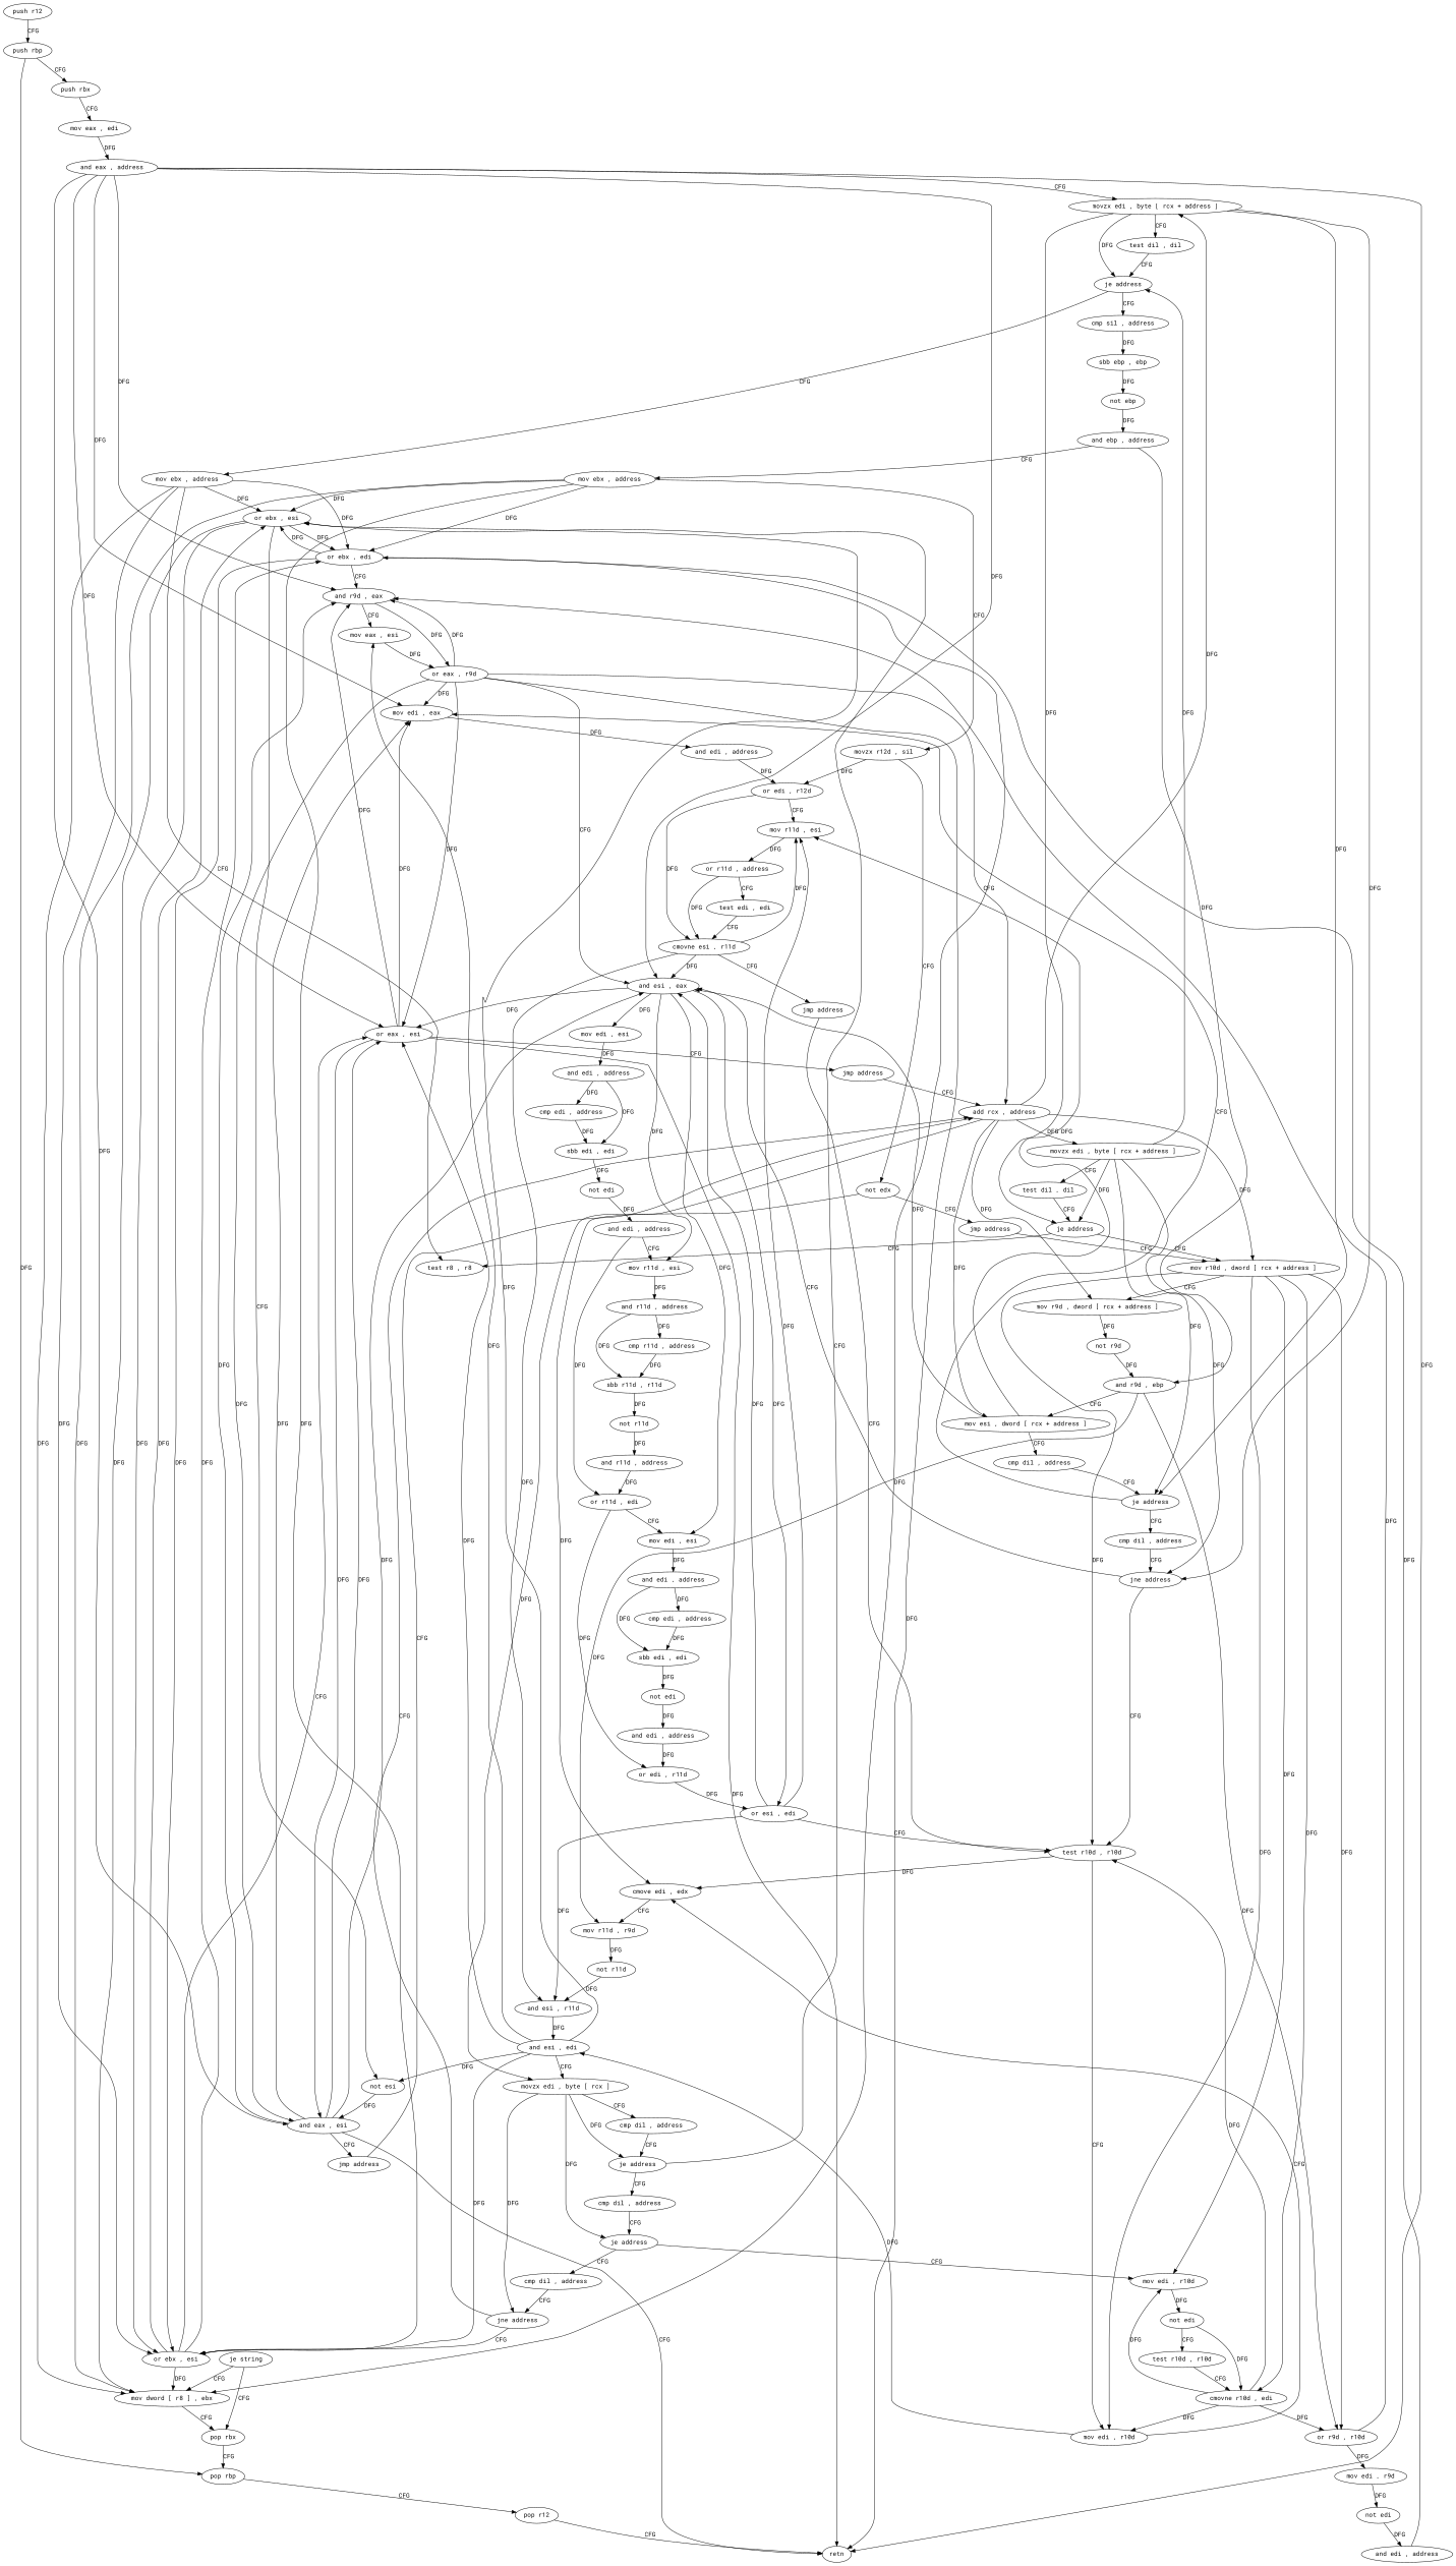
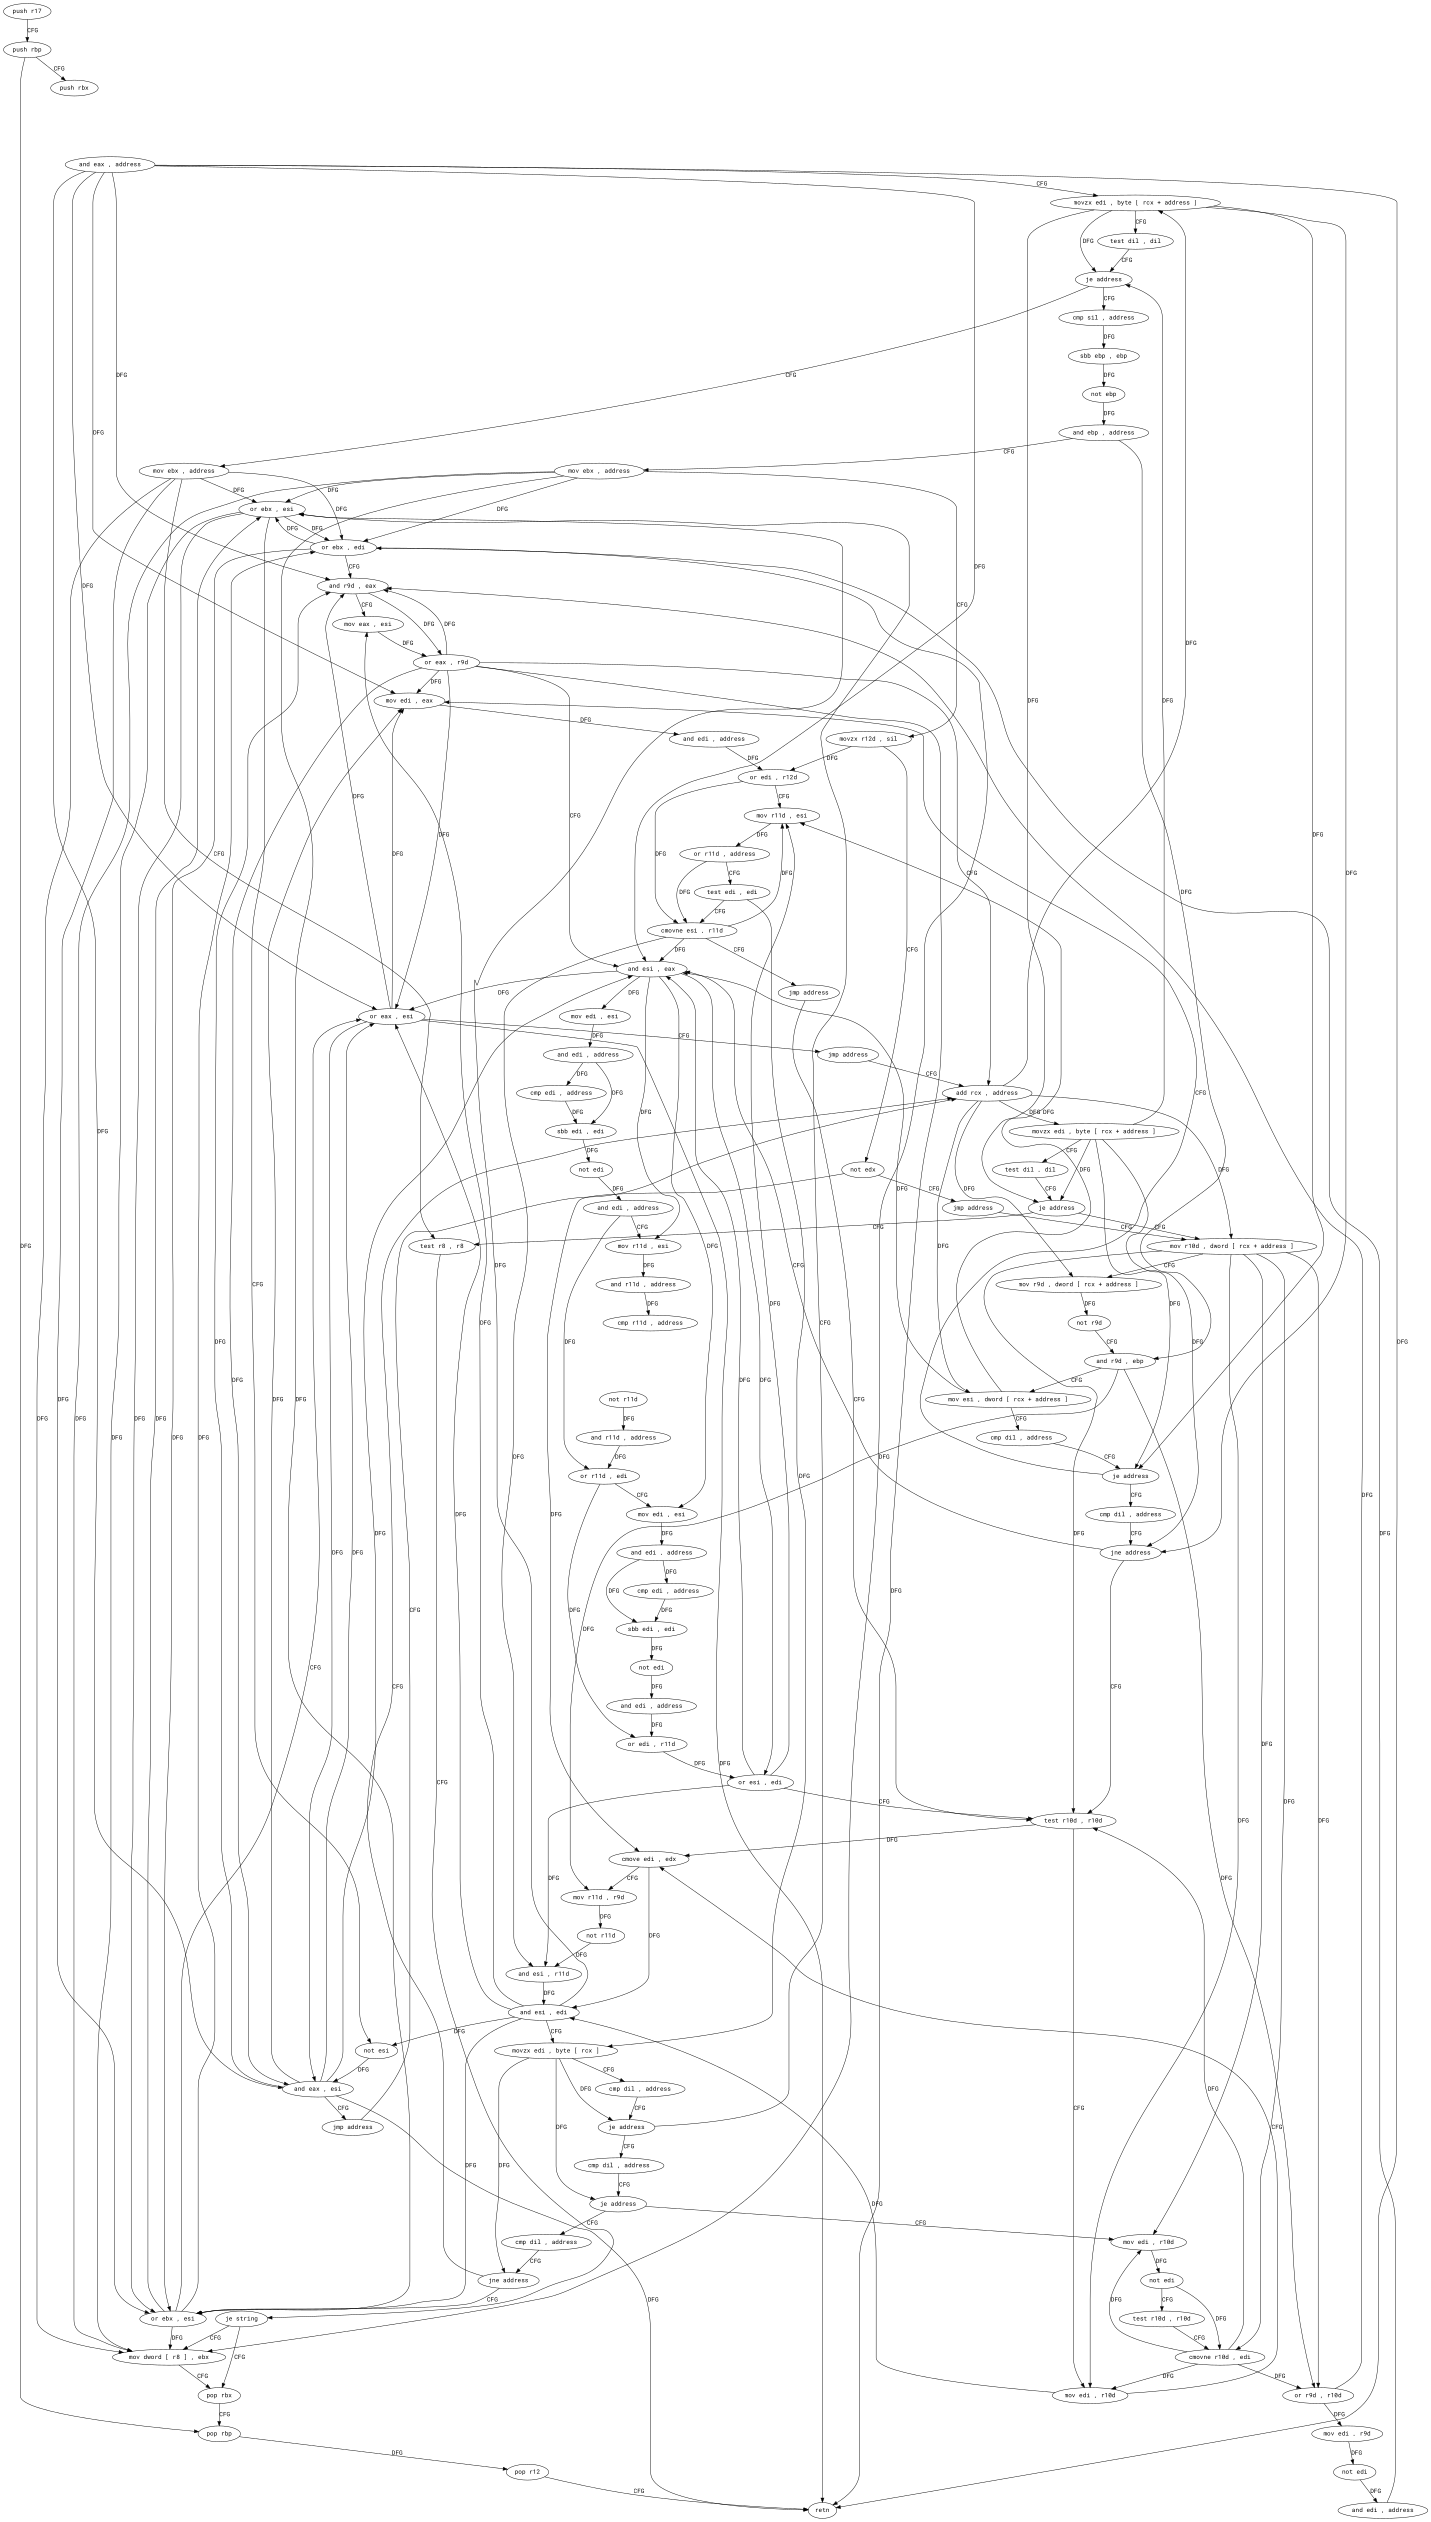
  digraph {
    fontname="Roboto Mono"
    node [fontname="Roboto Mono"]
    edge [fontname="Roboto Mono"]
-   n1 [label="push r12"]
+   n1 [label="push r17"]
    n2 [label="push rbp"]
    n3 [label="push rbx"]
    n4 [label="pop rbp"]
-   n5 [label="mov eax , edi"]
    n6 [label="pop r12"]
    n7 [label="and eax , address"]
    n8 [label="movzx edi , byte [ rcx + address ]"]
    n9 [label=retn]
    n10 [label="mov edi , eax"]
    n11 [label="and esi , eax"]
    n12 [label="and eax , esi"]
    n13 [label="and r9d , eax"]
    n14 [label="or eax , esi"]
    n15 [label="test dil , dil"]
    n16 [label="je address"]
    n17 [label="je address"]
    n18 [label="jne address"]
    n19 [label="je address"]
    n20 [label="and edi , address"]
    n21 [label="mov edi , esi"]
    n22 [label="mov r11d , esi"]
    n23 [label="mov edi , esi"]
    n24 [label="or esi , edi"]
    n25 [label="jmp address"]
    n26 [label="mov eax , esi"]
    n27 [label="or eax , r9d"]
    n28 [label="jmp address"]
    n29 [label="mov ebx , address"]
    n30 [label="cmp sil , address"]
    n31 [label="cmp dil , address"]
    n32 [label="test r10d , r10d"]
    n33 [label="test r8 , r8"]
    n34 [label="mov r10d , dword [ rcx + address ]"]
    n35 [label="mov dword [ r8 ] , ebx"]
    n36 [label="or ebx , esi"]
    n37 [label="or ebx , edi"]
    n38 [label="or ebx , esi"]
    n39 [label="sbb ebp , ebp"]
    n40 [label="je string"]
    n41 [label="pop rbx"]
    n42 [label="not esi"]
    n43 [label="not ebp"]
    n44 [label="and ebp , address"]
    n45 [label="mov ebx , address"]
    n46 [label="and r9d , ebp"]
    n47 [label="movzx r12d , sil"]
    n48 [label="or r9d , r10d"]
    n49 [label="mov esi , dword [ rcx + address ]"]
    n50 [label="mov r11d , r9d"]
    n51 [label="not edx"]
    n52 [label="or edi , r12d"]
    n53 [label="jmp address"]
    n54 [label="cmove edi , edx"]
    n55 [label="mov r11d , esi"]
    n56 [label="cmovne esi , r11d"]
    n57 [label="and esi , edi"]
    n58 [label="mov r9d , dword [ rcx + address ]"]
    n59 [label="mov edi , r10d"]
    n60 [label="mov edi , r10d"]
    n61 [label="cmovne r10d , edi"]
    n62 [label="not r9d"]
    n63 [label="not edi"]
    n64 [label="mov edi , r9d"]
    n65 [label="cmp dil , address"]
    n66 [label="not r11d"]
    n67 [label="or r11d , address"]
    n68 [label="and esi , r11d"]
    n69 [label="jmp address"]
    n70 [label="test edi , edi"]
    n71 [label="and edi , address"]
    n72 [label="and r11d , address"]
    n73 [label="and edi , address"]
    n74 [label="movzx edi , byte [ rcx ]"]
    n75 [label="cmp dil , address"]
    n76 [label="je address"]
    n77 [label="je address"]
    n78 [label="jne address"]
    n79 [label="cmp dil , address"]
    n80 [label="cmp dil , address"]
    n81 [label="add rcx , address"]
    n82 [label="cmp edi , address"]
    n83 [label="sbb edi , edi"]
    n84 [label="not edi"]
    n85 [label="and edi , address"]
    n86 [label="or r11d , edi"]
    n87 [label="or edi , r11d"]
    n88 [label="cmp r11d , address"]
-   n89 [label="sbb r11d , r11d"]
    n90 [label="not r11d"]
    n91 [label="and r11d , address"]
    n92 [label="cmp edi , address"]
    n93 [label="sbb edi , edi"]
    n94 [label="not edi"]
    n95 [label="and edi , address"]
    n96 [label="movzx edi , byte [ rcx + address ]"]
    n97 [label="test dil , dil"]
    n98 [label="test r10d , r10d"]
    n99 [label="not edi"]
    n100 [label="and edi , address"]
    n1 -> n2 [label=CFG]
    n2 -> n3 [label=CFG]
    n2 -> n4 [label=DFG]
-   n3 -> n5 [label=CFG]
-   n4 -> n6 [label=CFG]
-   n5 -> n7 [label=DFG]
+   n4 -> n6 [label=DFG]
    n6 -> n9 [label=CFG]
    n7 -> n8 [label=CFG]
    n7 -> n9 [label=DFG]
    n7 -> n10 [label=DFG]
    n7 -> n11 [label=DFG]
    n7 -> n12 [label=DFG]
    n7 -> n13 [label=DFG]
    n7 -> n14 [label=DFG]
    n8 -> n15 [label=CFG]
    n8 -> n16 [label=DFG]
    n8 -> n17 [label=DFG]
    n8 -> n18 [label=DFG]
    n8 -> n19 [label=DFG]
    n10 -> n20 [label=DFG]
    n11 -> n14 [label=DFG]
    n11 -> n21 [label=DFG]
    n11 -> n22 [label=DFG]
    n11 -> n23 [label=DFG]
    n11 -> n24 [label=DFG]
-   n12 -> n9 [label=CFG]
+   n12 -> n9 [label=DFG]
    n12 -> n10 [label=DFG]
    n12 -> n11 [label=DFG]
    n12 -> n13 [label=DFG]
    n12 -> n14 [label=DFG]
    n12 -> n25 [label=CFG]
    n13 -> n26 [label=CFG]
    n13 -> n27 [label=DFG]
    n14 -> n9 [label=DFG]
    n14 -> n10 [label=DFG]
    n14 -> n12 [label=DFG]
    n14 -> n13 [label=DFG]
    n14 -> n28 [label=CFG]
    n15 -> n16 [label=CFG]
    n16 -> n29 [label=CFG]
    n16 -> n30 [label=CFG]
    n17 -> n10 [label=CFG]
    n17 -> n31 [label=CFG]
    n18 -> n11 [label=CFG]
    n18 -> n32 [label=CFG]
    n19 -> n33 [label=CFG]
    n19 -> n34 [label=CFG]
    n20 -> n52 [label=DFG]
    n21 -> n71 [label=DFG]
    n22 -> n72 [label=DFG]
    n23 -> n73 [label=DFG]
    n24 -> n11 [label=DFG]
    n24 -> n32 [label=CFG]
    n24 -> n55 [label=DFG]
    n24 -> n68 [label=DFG]
    n25 -> n81 [label=CFG]
    n26 -> n27 [label=DFG]
    n27 -> n9 [label=DFG]
    n27 -> n10 [label=DFG]
    n27 -> n11 [label=CFG]
    n27 -> n12 [label=DFG]
    n27 -> n13 [label=DFG]
    n27 -> n14 [label=DFG]
    n27 -> n81 [label=CFG]
    n28 -> n81 [label=CFG]
    n29 -> n33 [label=CFG]
    n29 -> n35 [label=DFG]
    n29 -> n36 [label=DFG]
    n29 -> n37 [label=DFG]
    n29 -> n38 [label=DFG]
    n30 -> n39 [label=DFG]
    n31 -> n18 [label=CFG]
    n32 -> n54 [label=DFG]
    n32 -> n59 [label=CFG]
+   n33 -> n40 [label=CFG]
    n34 -> n32 [label=DFG]
    n34 -> n48 [label=DFG]
    n34 -> n58 [label=CFG]
    n34 -> n59 [label=DFG]
    n34 -> n60 [label=DFG]
    n34 -> n61 [label=DFG]
    n35 -> n41 [label=CFG]
    n36 -> n35 [label=DFG]
    n36 -> n37 [label=DFG]
    n36 -> n38 [label=DFG]
    n36 -> n42 [label=CFG]
    n37 -> n13 [label=CFG]
    n37 -> n35 [label=DFG]
    n37 -> n36 [label=DFG]
    n37 -> n38 [label=DFG]
    n38 -> n14 [label=CFG]
    n38 -> n35 [label=DFG]
    n38 -> n36 [label=DFG]
    n38 -> n37 [label=DFG]
    n39 -> n43 [label=DFG]
    n40 -> n35 [label=CFG]
    n40 -> n41 [label=CFG]
    n41 -> n4 [label=CFG]
    n42 -> n12 [label=DFG]
    n43 -> n44 [label=DFG]
    n44 -> n45 [label=CFG]
    n44 -> n46 [label=DFG]
    n45 -> n35 [label=DFG]
    n45 -> n36 [label=DFG]
    n45 -> n37 [label=DFG]
    n45 -> n38 [label=DFG]
    n45 -> n47 [label=CFG]
    n46 -> n48 [label=DFG]
    n46 -> n49 [label=CFG]
    n46 -> n50 [label=DFG]
    n47 -> n51 [label=CFG]
    n47 -> n52 [label=DFG]
    n48 -> n13 [label=DFG]
    n48 -> n64 [label=DFG]
    n49 -> n11 [label=DFG]
    n49 -> n55 [label=DFG]
    n49 -> n65 [label=CFG]
    n50 -> n66 [label=DFG]
    n51 -> n53 [label=CFG]
    n51 -> n54 [label=DFG]
    n52 -> n55 [label=CFG]
    n52 -> n56 [label=DFG]
    n53 -> n34 [label=CFG]
    n54 -> n50 [label=CFG]
+   n54 -> n57 [label=DFG]
    n55 -> n67 [label=DFG]
    n56 -> n11 [label=DFG]
    n56 -> n55 [label=DFG]
    n56 -> n68 [label=DFG]
    n56 -> n69 [label=CFG]
    n57 -> n14 [label=DFG]
    n57 -> n26 [label=DFG]
    n57 -> n36 [label=DFG]
    n57 -> n38 [label=DFG]
    n57 -> n42 [label=DFG]
    n57 -> n74 [label=CFG]
    n58 -> n62 [label=DFG]
    n59 -> n54 [label=CFG]
    n59 -> n57 [label=DFG]
    n60 -> n63 [label=DFG]
    n61 -> n32 [label=DFG]
    n61 -> n48 [label=DFG]
    n61 -> n59 [label=DFG]
    n61 -> n60 [label=DFG]
-   n62 -> n46 [label=DFG]
+   n62 -> n46 [label=CFG]
    n63 -> n61 [label=DFG]
    n63 -> n98 [label=CFG]
    n64 -> n99 [label=DFG]
    n65 -> n17 [label=CFG]
    n66 -> n68 [label=DFG]
    n67 -> n56 [label=DFG]
    n67 -> n70 [label=CFG]
    n68 -> n57 [label=DFG]
    n69 -> n32 [label=CFG]
    n70 -> n56 [label=CFG]
    n71 -> n82 [label=DFG]
    n71 -> n83 [label=DFG]
    n72 -> n88 [label=DFG]
-   n72 -> n89 [label=DFG]
    n73 -> n92 [label=DFG]
    n73 -> n93 [label=DFG]
    n74 -> n75 [label=CFG]
    n74 -> n76 [label=DFG]
    n74 -> n77 [label=DFG]
    n74 -> n78 [label=DFG]
    n75 -> n76 [label=CFG]
    n76 -> n36 [label=CFG]
    n76 -> n79 [label=CFG]
    n77 -> n60 [label=CFG]
    n77 -> n80 [label=CFG]
    n78 -> n38 [label=CFG]
    n78 -> n81 [label=CFG]
    n79 -> n77 [label=CFG]
    n80 -> n78 [label=CFG]
    n81 -> n8 [label=DFG]
    n81 -> n34 [label=DFG]
    n81 -> n49 [label=DFG]
    n81 -> n58 [label=DFG]
-   n81 -> n74 [label=DFG]
+   n70 -> n74 [label=DFG]
    n81 -> n96 [label=DFG]
    n82 -> n83 [label=DFG]
    n83 -> n84 [label=DFG]
    n84 -> n85 [label=DFG]
    n85 -> n22 [label=CFG]
    n85 -> n86 [label=DFG]
    n86 -> n23 [label=CFG]
    n86 -> n87 [label=DFG]
    n87 -> n24 [label=DFG]
-   n88 -> n89 [label=DFG]
-   n89 -> n90 [label=DFG]
    n90 -> n91 [label=DFG]
    n91 -> n86 [label=DFG]
    n92 -> n93 [label=DFG]
    n93 -> n94 [label=DFG]
    n94 -> n95 [label=DFG]
    n95 -> n87 [label=DFG]
    n96 -> n16 [label=DFG]
    n96 -> n17 [label=DFG]
    n96 -> n18 [label=DFG]
    n96 -> n19 [label=DFG]
    n96 -> n97 [label=CFG]
    n97 -> n19 [label=CFG]
    n98 -> n61 [label=CFG]
    n99 -> n100 [label=DFG]
    n100 -> n37 [label=DFG]
  }
